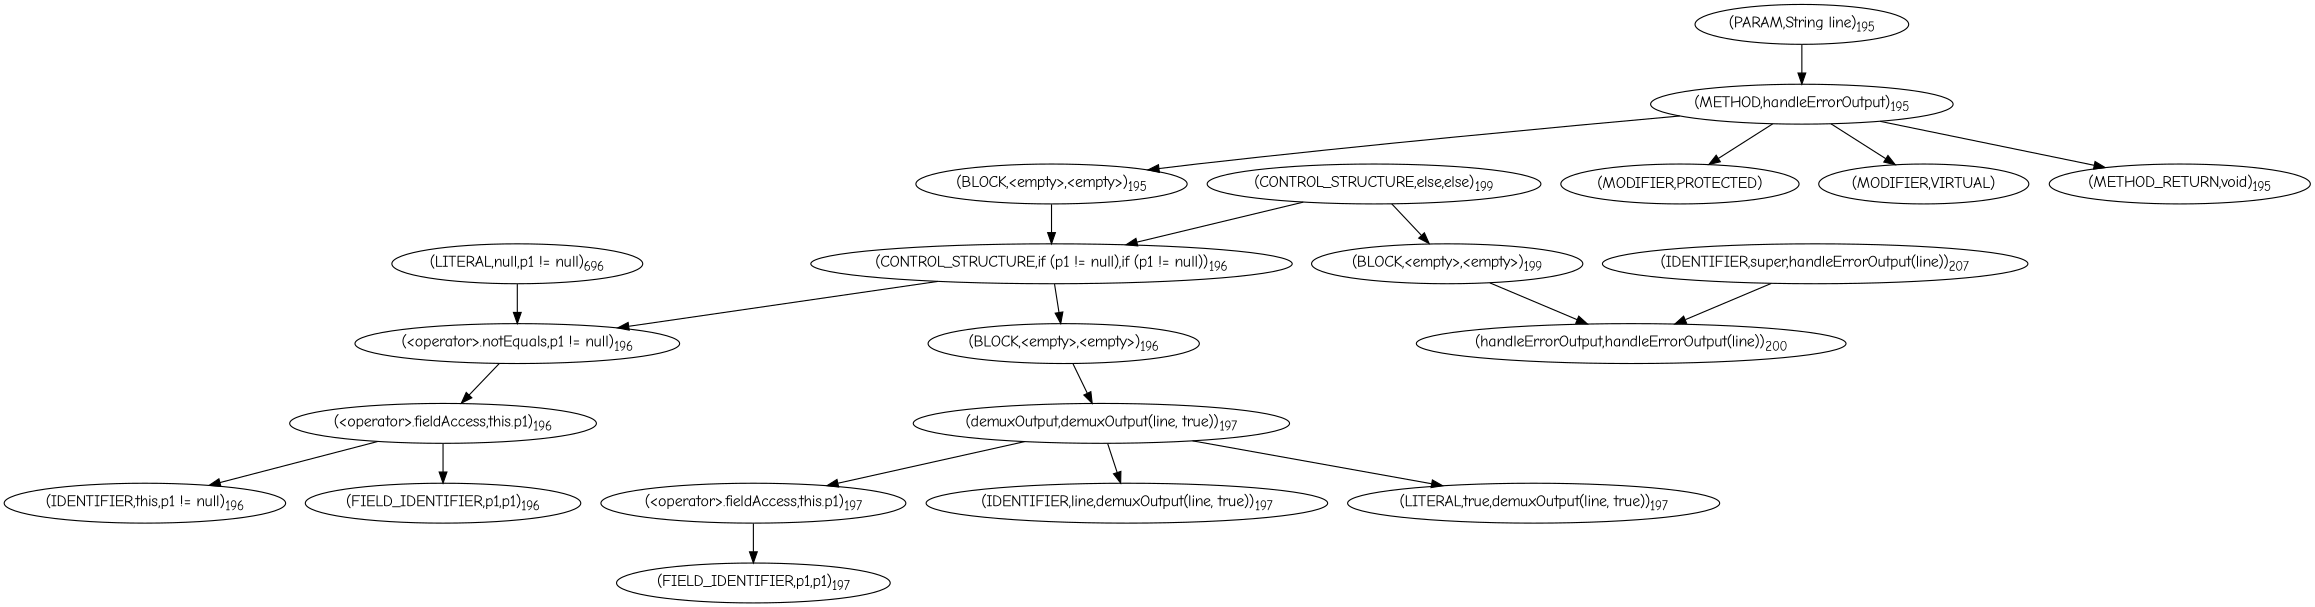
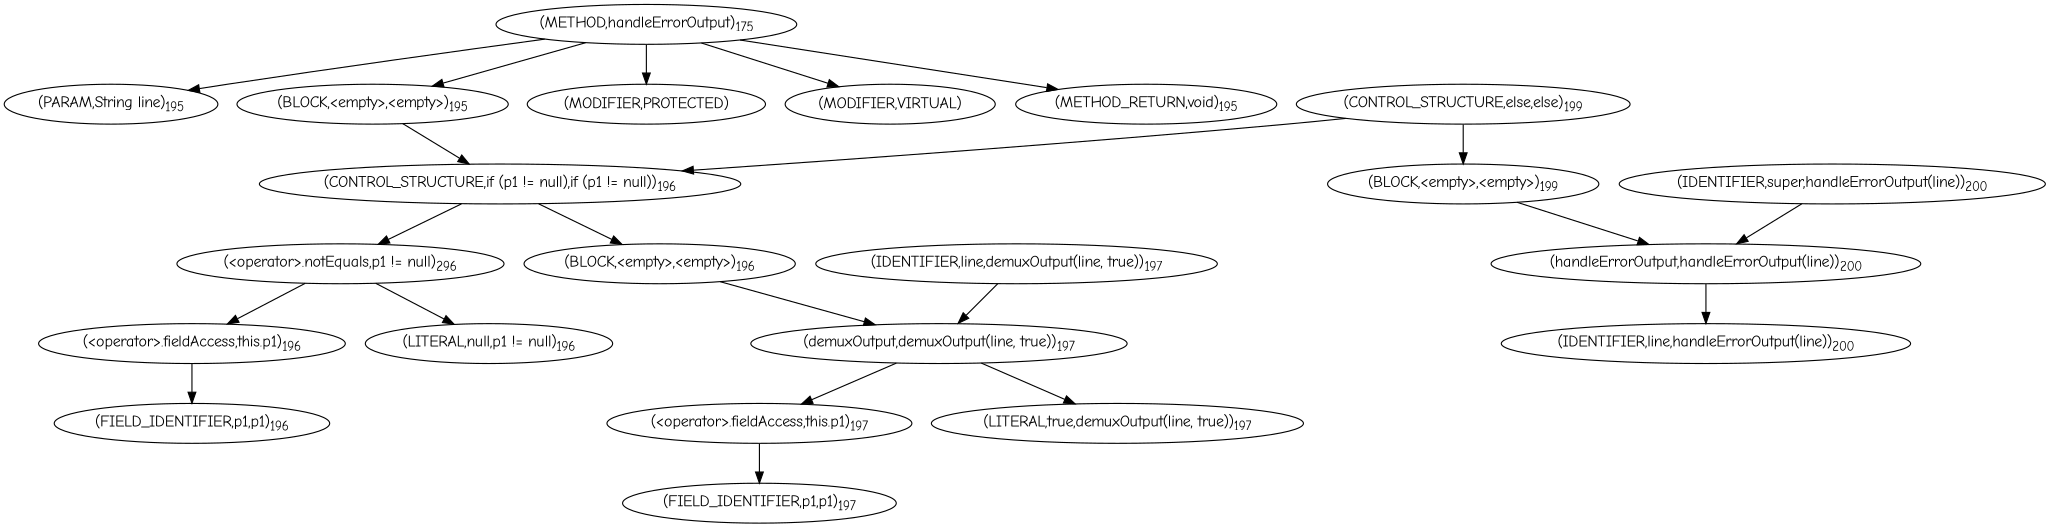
  digraph {
    fontname="Comic Neue"
    node [fontname="Comic Neue"]
    edge [fontname="Comic Neue"]
-   n1 [label=<(METHOD,handleErrorOutput)<SUB>195</SUB>>]
+   n1 [label=<(METHOD,handleErrorOutput)<SUB>175</SUB>>]
    n2 [label=<(PARAM,String line)<SUB>195</SUB>>]
    n3 [label=<(BLOCK,&lt;empty&gt;,&lt;empty&gt;)<SUB>195</SUB>>]
    n4 [label=<(MODIFIER,PROTECTED)>]
    n5 [label=<(MODIFIER,VIRTUAL)>]
    n6 [label=<(METHOD_RETURN,void)<SUB>195</SUB>>]
    n7 [label=<(CONTROL_STRUCTURE,if (p1 != null),if (p1 != null))<SUB>196</SUB>>]
-   n8 [label=<(&lt;operator&gt;.notEquals,p1 != null)<SUB>196</SUB>>]
+   n8 [label=<(&lt;operator&gt;.notEquals,p1 != null)<SUB>296</SUB>>]
    n9 [label=<(BLOCK,&lt;empty&gt;,&lt;empty&gt;)<SUB>196</SUB>>]
    n10 [label=<(&lt;operator&gt;.fieldAccess,this.p1)<SUB>196</SUB>>]
-   n11 [label=<(LITERAL,null,p1 != null)<SUB>696</SUB>>]
+   n11 [label=<(LITERAL,null,p1 != null)<SUB>196</SUB>>]
    n12 [label=<(demuxOutput,demuxOutput(line, true))<SUB>197</SUB>>]
    n13 [label=<(CONTROL_STRUCTURE,else,else)<SUB>199</SUB>>]
    n14 [label=<(BLOCK,&lt;empty&gt;,&lt;empty&gt;)<SUB>199</SUB>>]
-   n15 [label=<(IDENTIFIER,this,p1 != null)<SUB>196</SUB>>]
    n16 [label=<(FIELD_IDENTIFIER,p1,p1)<SUB>196</SUB>>]
    n17 [label=<(&lt;operator&gt;.fieldAccess,this.p1)<SUB>197</SUB>>]
    n18 [label=<(IDENTIFIER,line,demuxOutput(line, true))<SUB>197</SUB>>]
    n19 [label=<(LITERAL,true,demuxOutput(line, true))<SUB>197</SUB>>]
    n20 [label=<(FIELD_IDENTIFIER,p1,p1)<SUB>197</SUB>>]
    n21 [label=<(handleErrorOutput,handleErrorOutput(line))<SUB>200</SUB>>]
-   n23 [label=<(IDENTIFIER,super,handleErrorOutput(line))<SUB>207</SUB>>]
-   n2 -> n1
+   n22 [label=<(IDENTIFIER,line,handleErrorOutput(line))<SUB>200</SUB>>]
+   n23 [label=<(IDENTIFIER,super,handleErrorOutput(line))<SUB>200</SUB>>]
+   n1 -> n2
    n1 -> n3
    n1 -> n4
    n1 -> n5
    n1 -> n6
    n3 -> n7
    n7 -> n8
    n7 -> n9
    n8 -> n10
-   n11 -> n8
+   n8 -> n11
    n9 -> n12
-   n10 -> n15
    n10 -> n16
    n12 -> n17
-   n12 -> n18
+   n18 -> n12
    n12 -> n19
    n13 -> n7
    n13 -> n14
    n14 -> n21
    n17 -> n20
+   n21 -> n22
    n23 -> n21
  }
